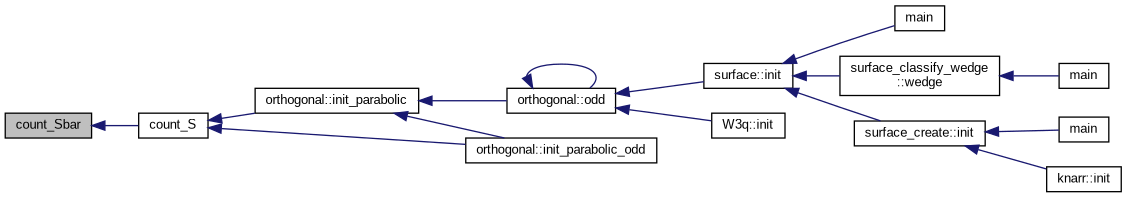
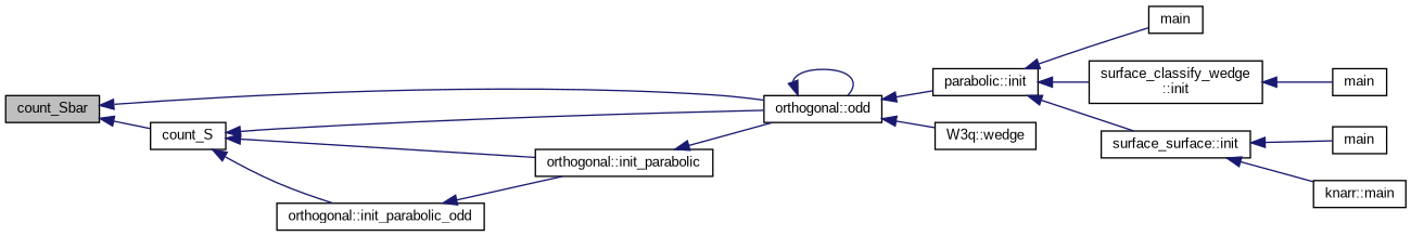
  digraph {
    fontname="Liberation Sans"
    rankdir=LR
    node [color=black fillcolor=white fontname="Liberation Sans" fontsize=10 shape=record style=filled]
    edge [color=midnightblue dir=back fontname="Liberation Sans" fontsize=10 labelfontname=Helvetica labelfontsize=10 style=solid]
    n1 [fillcolor=grey75 fontcolor=black height=0.2 label=count_Sbar width=0.4]
    n2 [height=0.2 label="orthogonal::odd" width=0.4]
    n3 [height=0.2 label=count_S width=0.4]
-   n4 [height=0.2 label="surface::init" width=0.4]
-   n5 [height=0.2 label="W3q::init" width=0.4]
+   n4 [height=0.2 label="parabolic::init" width=0.4]
+   n5 [height=0.2 label="W3q::wedge" width=0.4]
    n6 [height=0.2 label="orthogonal::init_parabolic" width=0.4]
    n7 [height=0.2 label="orthogonal::init_parabolic_odd" width=0.4]
    n8 [height=0.2 label=main width=0.4]
-   n9 [height=0.2 label="surface_classify_wedge\l::wedge" width=0.4]
-   n10 [height=0.2 label="surface_create::init" width=0.4]
+   n9 [height=0.2 label="surface_classify_wedge\l::init" width=0.4]
+   n10 [height=0.2 label="surface_surface::init" width=0.4]
    n11 [height=0.2 label=main width=0.4]
    n12 [height=0.2 label=main width=0.4]
-   n13 [height=0.2 label="knarr::init" width=0.4]
+   n13 [height=0.2 label="knarr::main" width=0.4]
+   n1 -> n2
    n1 -> n3
    n2 -> n2
    n2 -> n4
    n2 -> n5
+   n3 -> n2
    n3 -> n6
    n3 -> n7
    n4 -> n8
    n4 -> n9
    n4 -> n10
    n6 -> n2
-   n6 -> n7
+   n7 -> n6
    n9 -> n11
    n10 -> n12
    n10 -> n13
  }
